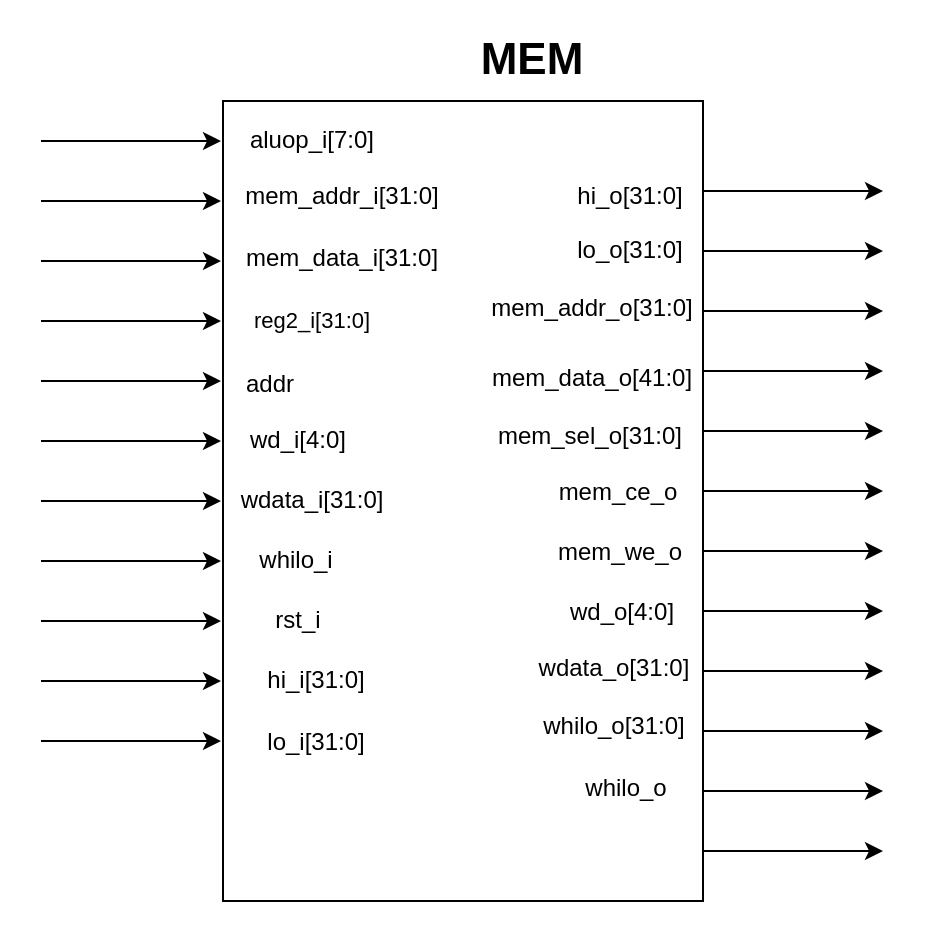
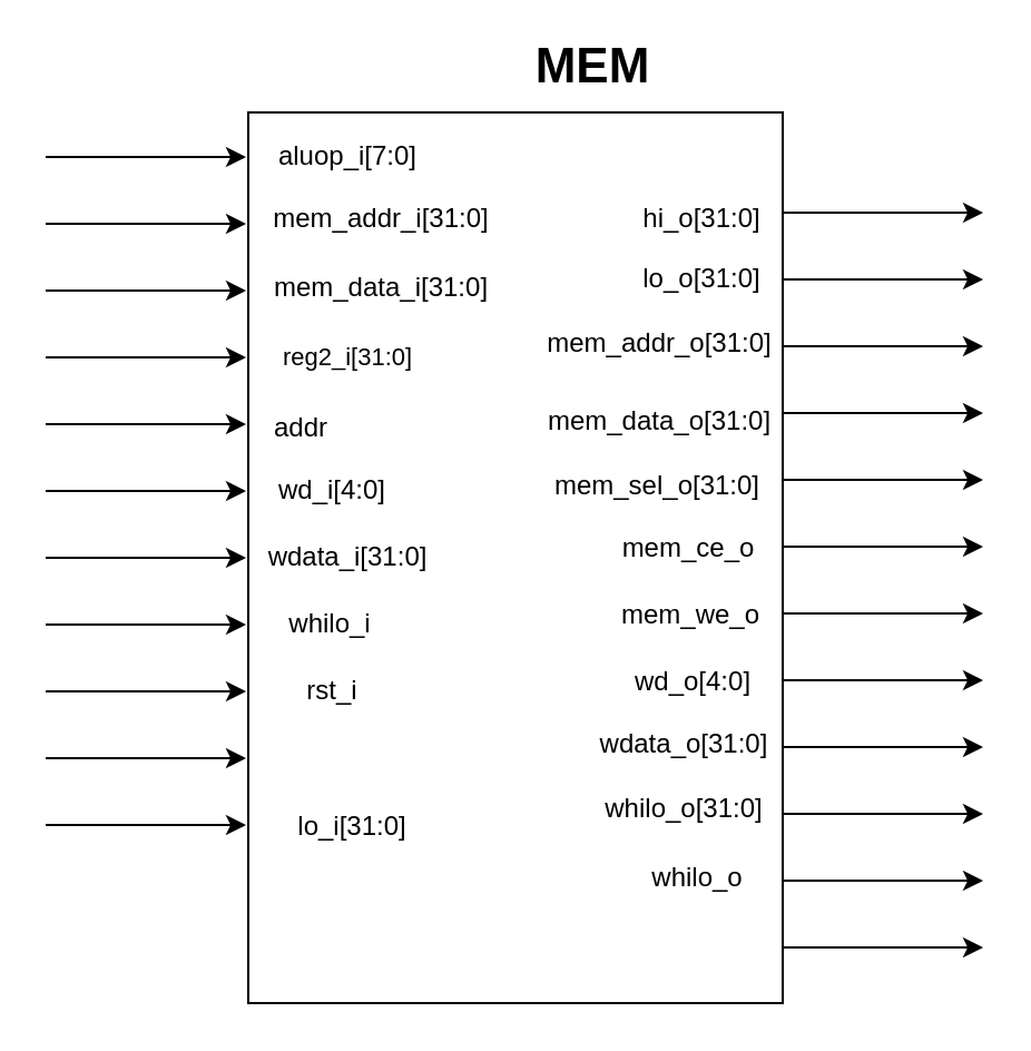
  <mxCell id="0" />
  <mxCell id="1" parent="0" />
  <mxCell id="2" value="" style="rounded=0;whiteSpace=wrap;html=1;" vertex="1" parent="1"><mxGeometry x="111" y="50" width="240" height="400" as="geometry" /></mxCell>
  <mxCell id="3" value="" style="endArrow=classic;html=1;" edge="1" parent="1"><mxGeometry width="50" height="50" relative="1" as="geometry"><mxPoint x="351" y="95" as="sourcePoint" /><mxPoint x="441" y="95" as="targetPoint" /></mxGeometry></mxCell>
  <mxCell id="4" value="" style="endArrow=classic;html=1;" edge="1" parent="1"><mxGeometry width="50" height="50" relative="1" as="geometry"><mxPoint x="351" y="125" as="sourcePoint" /><mxPoint x="441" y="125" as="targetPoint" /></mxGeometry></mxCell>
  <mxCell id="5" value="" style="endArrow=classic;html=1;" edge="1" parent="1"><mxGeometry width="50" height="50" relative="1" as="geometry"><mxPoint x="351" y="155" as="sourcePoint" /><mxPoint x="441" y="155" as="targetPoint" /></mxGeometry></mxCell>
  <mxCell id="6" value="" style="endArrow=classic;html=1;" edge="1" parent="1"><mxGeometry width="50" height="50" relative="1" as="geometry"><mxPoint x="351" y="185" as="sourcePoint" /><mxPoint x="441" y="185" as="targetPoint" /></mxGeometry></mxCell>
  <mxCell id="7" value="" style="endArrow=classic;html=1;" edge="1" parent="1"><mxGeometry width="50" height="50" relative="1" as="geometry"><mxPoint x="351" y="215" as="sourcePoint" /><mxPoint x="441" y="215" as="targetPoint" /></mxGeometry></mxCell>
  <mxCell id="8" value="" style="endArrow=classic;html=1;" edge="1" parent="1"><mxGeometry width="50" height="50" relative="1" as="geometry"><mxPoint x="351" y="245" as="sourcePoint" /><mxPoint x="441" y="245" as="targetPoint" /></mxGeometry></mxCell>
  <mxCell id="9" value="" style="endArrow=classic;html=1;" edge="1" parent="1"><mxGeometry width="50" height="50" relative="1" as="geometry"><mxPoint x="351" y="305" as="sourcePoint" /><mxPoint x="441" y="305" as="targetPoint" /></mxGeometry></mxCell>
  <mxCell id="10" value="" style="endArrow=classic;html=1;" edge="1" parent="1"><mxGeometry width="50" height="50" relative="1" as="geometry"><mxPoint x="351" y="335" as="sourcePoint" /><mxPoint x="441" y="335" as="targetPoint" /></mxGeometry></mxCell>
  <mxCell id="11" value="" style="endArrow=classic;html=1;" edge="1" parent="1"><mxGeometry width="50" height="50" relative="1" as="geometry"><mxPoint x="351" y="365" as="sourcePoint" /><mxPoint x="441" y="365" as="targetPoint" /></mxGeometry></mxCell>
  <mxCell id="12" value="" style="endArrow=classic;html=1;" edge="1" parent="1"><mxGeometry width="50" height="50" relative="1" as="geometry"><mxPoint x="351" y="395" as="sourcePoint" /><mxPoint x="441" y="395" as="targetPoint" /></mxGeometry></mxCell>
  <mxCell id="13" value="" style="endArrow=classic;html=1;" edge="1" parent="1"><mxGeometry width="50" height="50" relative="1" as="geometry"><mxPoint x="351" y="425" as="sourcePoint" /><mxPoint x="441" y="425" as="targetPoint" /></mxGeometry></mxCell>
  <mxCell id="14" value="" style="endArrow=classic;html=1;" edge="1" parent="1"><mxGeometry width="50" height="50" relative="1" as="geometry"><mxPoint x="351" y="275" as="sourcePoint" /><mxPoint x="441" y="275" as="targetPoint" /></mxGeometry></mxCell>
  <mxCell id="15" value="" style="endArrow=classic;html=1;" edge="1" parent="1"><mxGeometry width="50" height="50" relative="1" as="geometry"><mxPoint x="20" y="160" as="sourcePoint" /><mxPoint x="110" y="160" as="targetPoint" /></mxGeometry></mxCell>
  <mxCell id="16" value="" style="endArrow=classic;html=1;" edge="1" parent="1"><mxGeometry width="50" height="50" relative="1" as="geometry"><mxPoint x="20" y="190" as="sourcePoint" /><mxPoint x="110" y="190" as="targetPoint" /></mxGeometry></mxCell>
  <mxCell id="17" value="" style="endArrow=classic;html=1;" edge="1" parent="1"><mxGeometry width="50" height="50" relative="1" as="geometry"><mxPoint x="20" y="220" as="sourcePoint" /><mxPoint x="110" y="220" as="targetPoint" /></mxGeometry></mxCell>
  <mxCell id="18" value="" style="endArrow=classic;html=1;" edge="1" parent="1"><mxGeometry width="50" height="50" relative="1" as="geometry"><mxPoint x="20" y="250" as="sourcePoint" /><mxPoint x="110" y="250" as="targetPoint" /></mxGeometry></mxCell>
  <mxCell id="19" value="" style="endArrow=classic;html=1;" edge="1" parent="1"><mxGeometry width="50" height="50" relative="1" as="geometry"><mxPoint x="20" y="280" as="sourcePoint" /><mxPoint x="110" y="280" as="targetPoint" /></mxGeometry></mxCell>
  <mxCell id="20" value="" style="endArrow=classic;html=1;" edge="1" parent="1"><mxGeometry width="50" height="50" relative="1" as="geometry"><mxPoint x="20" y="310" as="sourcePoint" /><mxPoint x="110" y="310" as="targetPoint" /></mxGeometry></mxCell>
  <mxCell id="21" value="" style="endArrow=classic;html=1;" edge="1" parent="1"><mxGeometry width="50" height="50" relative="1" as="geometry"><mxPoint x="20" y="370" as="sourcePoint" /><mxPoint x="110" y="370" as="targetPoint" /></mxGeometry></mxCell>
  <mxCell id="22" value="" style="endArrow=classic;html=1;" edge="1" parent="1"><mxGeometry width="50" height="50" relative="1" as="geometry"><mxPoint x="20" y="340" as="sourcePoint" /><mxPoint x="110" y="340" as="targetPoint" /></mxGeometry></mxCell>
  <mxCell id="23" value="" style="endArrow=classic;html=1;" edge="1" parent="1"><mxGeometry width="50" height="50" relative="1" as="geometry"><mxPoint x="20" y="100" as="sourcePoint" /><mxPoint x="110" y="100" as="targetPoint" /></mxGeometry></mxCell>
  <mxCell id="24" value="" style="endArrow=classic;html=1;" edge="1" parent="1"><mxGeometry width="50" height="50" relative="1" as="geometry"><mxPoint x="20" y="70" as="sourcePoint" /><mxPoint x="110" y="70" as="targetPoint" /></mxGeometry></mxCell>
  <mxCell id="25" value="" style="endArrow=classic;html=1;" edge="1" parent="1"><mxGeometry width="50" height="50" relative="1" as="geometry"><mxPoint x="20" y="130" as="sourcePoint" /><mxPoint x="110" y="130" as="targetPoint" /></mxGeometry></mxCell>
  <mxCell id="26" value="&lt;span style=&quot;font-size: 22px&quot;&gt;&lt;b&gt;MEM&lt;/b&gt;&lt;/span&gt;" style="text;html=1;strokeColor=none;fillColor=none;align=center;verticalAlign=middle;whiteSpace=wrap;rounded=0;" vertex="1" parent="1"><mxGeometry x="246" y="20" width="40" height="20" as="geometry" /></mxCell>
  <mxCell id="27" value="aluop_i[7:0]" style="text;html=1;strokeColor=none;fillColor=none;align=center;verticalAlign=middle;whiteSpace=wrap;rounded=0;" vertex="1" parent="1"><mxGeometry x="136" y="60" width="40" height="20" as="geometry" /></mxCell>
  <mxCell id="28" value="mem_addr_i[31:0]" style="text;html=1;strokeColor=none;fillColor=none;align=center;verticalAlign=middle;whiteSpace=wrap;rounded=0;" vertex="1" parent="1"><mxGeometry x="151" y="88" width="40" height="20" as="geometry" /></mxCell>
  <mxCell id="29" value="mem_data_i[31:0]" style="text;html=1;strokeColor=none;fillColor=none;align=center;verticalAlign=middle;whiteSpace=wrap;rounded=0;" vertex="1" parent="1"><mxGeometry x="151" y="119" width="40" height="20" as="geometry" /></mxCell>
  <mxCell id="30" value="&lt;font style=&quot;font-size: 11px&quot;&gt;reg2_i[31:0]&lt;/font&gt;" style="text;html=1;strokeColor=none;fillColor=none;align=center;verticalAlign=middle;whiteSpace=wrap;rounded=0;" vertex="1" parent="1"><mxGeometry x="136" y="150" width="40" height="20" as="geometry" /></mxCell>
  <mxCell id="31" value="addr" style="text;html=1;strokeColor=none;fillColor=none;align=center;verticalAlign=middle;whiteSpace=wrap;rounded=0;" vertex="1" parent="1"><mxGeometry x="115" y="182" width="40" height="20" as="geometry" /></mxCell>
  <mxCell id="32" value="wd_i[4:0]" style="text;html=1;strokeColor=none;fillColor=none;align=center;verticalAlign=middle;whiteSpace=wrap;rounded=0;" vertex="1" parent="1"><mxGeometry x="129" y="210" width="40" height="20" as="geometry" /></mxCell>
  <mxCell id="33" value="wdata_i[31:0]" style="text;html=1;strokeColor=none;fillColor=none;align=center;verticalAlign=middle;whiteSpace=wrap;rounded=0;" vertex="1" parent="1"><mxGeometry x="136" y="240" width="40" height="20" as="geometry" /></mxCell>
  <mxCell id="34" value="whilo_i" style="text;html=1;strokeColor=none;fillColor=none;align=center;verticalAlign=middle;whiteSpace=wrap;rounded=0;" vertex="1" parent="1"><mxGeometry x="128" y="270" width="40" height="20" as="geometry" /></mxCell>
  <mxCell id="35" value="rst_i" style="text;html=1;strokeColor=none;fillColor=none;align=center;verticalAlign=middle;whiteSpace=wrap;rounded=0;" vertex="1" parent="1"><mxGeometry x="129" y="300" width="40" height="20" as="geometry" /></mxCell>
- <mxCell id="36" value="hi_i[31:0]" style="text;html=1;strokeColor=none;fillColor=none;align=center;verticalAlign=middle;whiteSpace=wrap;rounded=0;" vertex="1" parent="1"><mxGeometry x="138" y="330" width="40" height="20" as="geometry" /></mxCell>
  <mxCell id="37" value="lo_i[31:0]" style="text;html=1;strokeColor=none;fillColor=none;align=center;verticalAlign=middle;whiteSpace=wrap;rounded=0;" vertex="1" parent="1"><mxGeometry x="138" y="361" width="40" height="20" as="geometry" /></mxCell>
  <mxCell id="38" value="hi_o[31:0]" style="text;html=1;strokeColor=none;fillColor=none;align=center;verticalAlign=middle;whiteSpace=wrap;rounded=0;" vertex="1" parent="1"><mxGeometry x="295" y="88" width="40" height="20" as="geometry" /></mxCell>
  <mxCell id="39" style="edgeStyle=orthogonalEdgeStyle;rounded=0;orthogonalLoop=1;jettySize=auto;html=1;exitX=0.5;exitY=1;exitDx=0;exitDy=0;" edge="1" parent="1" source="38" target="38"><mxGeometry relative="1" as="geometry" /></mxCell>
  <mxCell id="40" value="lo_o[31:0]" style="text;html=1;strokeColor=none;fillColor=none;align=center;verticalAlign=middle;whiteSpace=wrap;rounded=0;" vertex="1" parent="1"><mxGeometry x="295" y="115" width="40" height="20" as="geometry" /></mxCell>
  <mxCell id="41" style="edgeStyle=orthogonalEdgeStyle;rounded=0;orthogonalLoop=1;jettySize=auto;html=1;exitX=0.5;exitY=1;exitDx=0;exitDy=0;" edge="1" parent="1" source="40" target="40"><mxGeometry relative="1" as="geometry" /></mxCell>
  <mxCell id="42" style="edgeStyle=orthogonalEdgeStyle;rounded=0;orthogonalLoop=1;jettySize=auto;html=1;exitX=0.5;exitY=1;exitDx=0;exitDy=0;" edge="1" parent="1"><mxGeometry relative="1" as="geometry"><mxPoint x="296" y="225.5" as="sourcePoint" /><mxPoint x="296" y="225.5" as="targetPoint" /></mxGeometry></mxCell>
  <mxCell id="43" value="mem_ce_o" style="text;html=1;strokeColor=none;fillColor=none;align=center;verticalAlign=middle;whiteSpace=wrap;rounded=0;" vertex="1" parent="1"><mxGeometry x="289" y="236" width="40" height="20" as="geometry" /></mxCell>
  <mxCell id="44" style="edgeStyle=orthogonalEdgeStyle;rounded=0;orthogonalLoop=1;jettySize=auto;html=1;exitX=0.5;exitY=1;exitDx=0;exitDy=0;" edge="1" parent="1" source="43" target="43"><mxGeometry relative="1" as="geometry" /></mxCell>
  <mxCell id="45" value="mem_we_o" style="text;html=1;strokeColor=none;fillColor=none;align=center;verticalAlign=middle;whiteSpace=wrap;rounded=0;" vertex="1" parent="1"><mxGeometry x="290" y="266" width="40" height="20" as="geometry" /></mxCell>
  <mxCell id="46" style="edgeStyle=orthogonalEdgeStyle;rounded=0;orthogonalLoop=1;jettySize=auto;html=1;exitX=0.5;exitY=1;exitDx=0;exitDy=0;" edge="1" parent="1" source="45" target="45"><mxGeometry relative="1" as="geometry" /></mxCell>
  <mxCell id="47" style="edgeStyle=orthogonalEdgeStyle;rounded=0;orthogonalLoop=1;jettySize=auto;html=1;exitX=0.5;exitY=1;exitDx=0;exitDy=0;" edge="1" parent="1"><mxGeometry relative="1" as="geometry"><mxPoint x="316" y="320" as="sourcePoint" /><mxPoint x="316" y="320" as="targetPoint" /></mxGeometry></mxCell>
  <mxCell id="48" value="wd_o[4:0]" style="text;html=1;strokeColor=none;fillColor=none;align=center;verticalAlign=middle;whiteSpace=wrap;rounded=0;" vertex="1" parent="1"><mxGeometry x="291" y="296" width="40" height="20" as="geometry" /></mxCell>
  <mxCell id="49" style="edgeStyle=orthogonalEdgeStyle;rounded=0;orthogonalLoop=1;jettySize=auto;html=1;exitX=0.5;exitY=1;exitDx=0;exitDy=0;" edge="1" parent="1" source="48" target="48"><mxGeometry relative="1" as="geometry" /></mxCell>
  <mxCell id="50" value="wdata_o[31:0]" style="text;html=1;strokeColor=none;fillColor=none;align=center;verticalAlign=middle;whiteSpace=wrap;rounded=0;" vertex="1" parent="1"><mxGeometry x="287" y="323.5" width="40" height="20" as="geometry" /></mxCell>
  <mxCell id="51" value="whilo_o[31:0]" style="text;html=1;strokeColor=none;fillColor=none;align=center;verticalAlign=middle;whiteSpace=wrap;rounded=0;" vertex="1" parent="1"><mxGeometry x="287" y="352.5" width="40" height="20" as="geometry" /></mxCell>
  <mxCell id="52" value="whilo_o" style="text;html=1;strokeColor=none;fillColor=none;align=center;verticalAlign=middle;whiteSpace=wrap;rounded=0;" vertex="1" parent="1"><mxGeometry x="293" y="384" width="40" height="20" as="geometry" /></mxCell>
  <mxCell id="53" value="mem_addr_o[31:0]" style="text;html=1;strokeColor=none;fillColor=none;align=center;verticalAlign=middle;whiteSpace=wrap;rounded=0;" vertex="1" parent="1"><mxGeometry x="276" y="139" width="40" height="29" as="geometry" /></mxCell>
- <mxCell id="54" value="mem_data_o[41:0]" style="text;html=1;strokeColor=none;fillColor=none;align=center;verticalAlign=middle;whiteSpace=wrap;rounded=0;" vertex="1" parent="1"><mxGeometry x="276" y="179" width="40" height="20" as="geometry" /></mxCell>
+ <mxCell id="54" value="mem_data_o[31:0]" style="text;html=1;strokeColor=none;fillColor=none;align=center;verticalAlign=middle;whiteSpace=wrap;rounded=0;" vertex="1" parent="1"><mxGeometry x="276" y="179" width="40" height="20" as="geometry" /></mxCell>
  <mxCell id="55" value="mem_sel_o[31:0]" style="text;html=1;strokeColor=none;fillColor=none;align=center;verticalAlign=middle;whiteSpace=wrap;rounded=0;" vertex="1" parent="1"><mxGeometry x="275" y="208" width="40" height="20" as="geometry" /></mxCell>
